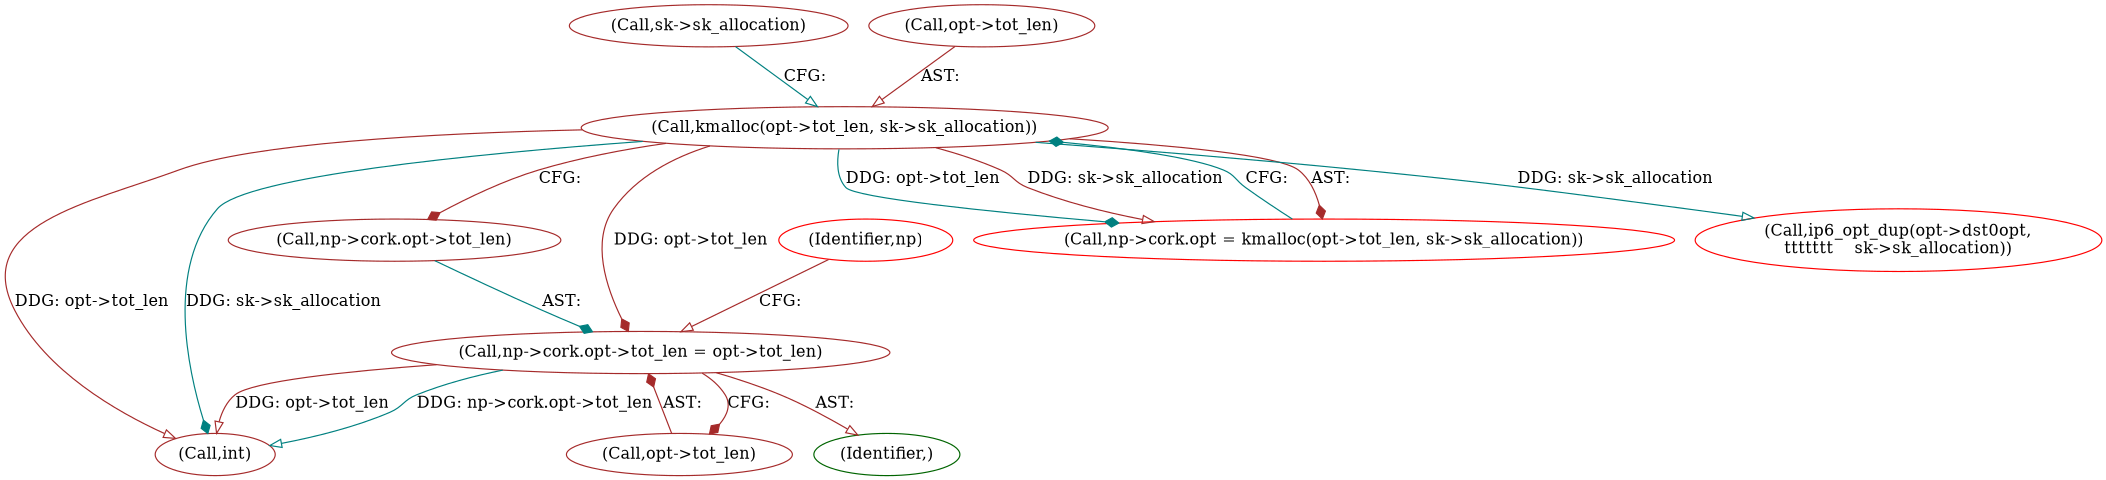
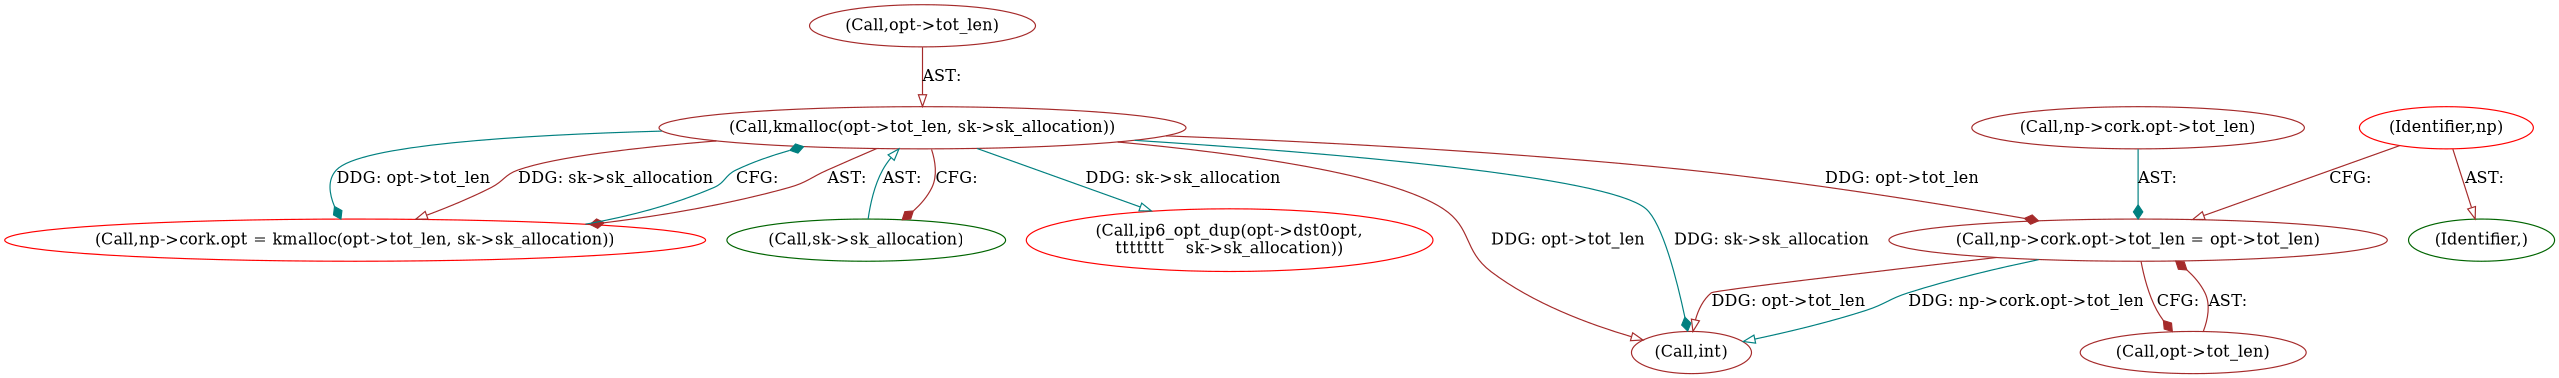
  digraph {
    node [color=brown]
    edge [arrowhead=onormal color=brown]
    n1 [label="(Call,np->cork.opt->tot_len = opt->tot_len)"]
    n2 [label="(Call,int)"]
    n3 [label="(Call,opt->tot_len)"]
    n4 [color=darkgreen label="(Identifier,)"]
    n5 [label="(Call,kmalloc(opt->tot_len, sk->sk_allocation))"]
    n6 [color=red label="(Call,np->cork.opt = kmalloc(opt->tot_len, sk->sk_allocation))"]
-   n7 [label="(Call,sk->sk_allocation)"]
+   n7 [color=darkgreen label="(Call,sk->sk_allocation)"]
    n8 [color=red label="(Call,ip6_opt_dup(opt->dst0opt,\n\t\t\t\t\t\t\t    sk->sk_allocation))"]
    n9 [color=red label="(Identifier,np)"]
    n10 [label="(Call,opt->tot_len)"]
    n11 [label="(Call,np->cork.opt->tot_len)"]
    n1 -> n2 [label="DDG: opt->tot_len"]
    n1 -> n2 [color=teal label="DDG: np->cork.opt->tot_len"]
    n1 -> n3 [arrowhead=diamond label="CFG: "]
-   n1 -> n4 [label="AST: "]
+   n9 -> n4 [label="AST: "]
    n3 -> n1 [arrowhead=diamond label="AST: "]
    n5 -> n1 [arrowhead=diamond label="DDG: opt->tot_len"]
    n5 -> n2 [label="DDG: opt->tot_len"]
    n5 -> n2 [arrowhead=diamond color=teal label="DDG: sk->sk_allocation"]
    n5 -> n6 [arrowhead=diamond label="AST: "]
    n5 -> n6 [arrowhead=diamond color=teal label="DDG: opt->tot_len"]
    n5 -> n6 [label="DDG: sk->sk_allocation"]
-   n5 -> n11 [arrowhead=diamond label="CFG: "]
+   n5 -> n7 [arrowhead=diamond label="CFG: "]
    n5 -> n8 [color=teal label="DDG: sk->sk_allocation"]
    n6 -> n5 [arrowhead=diamond color=teal label="CFG: "]
-   n7 -> n5 [color=teal label="CFG: "]
+   n7 -> n5 [color=teal label="AST: "]
    n9 -> n1 [label="CFG: "]
    n10 -> n5 [label="AST: "]
    n11 -> n1 [arrowhead=diamond color=teal label="AST: "]
  }
